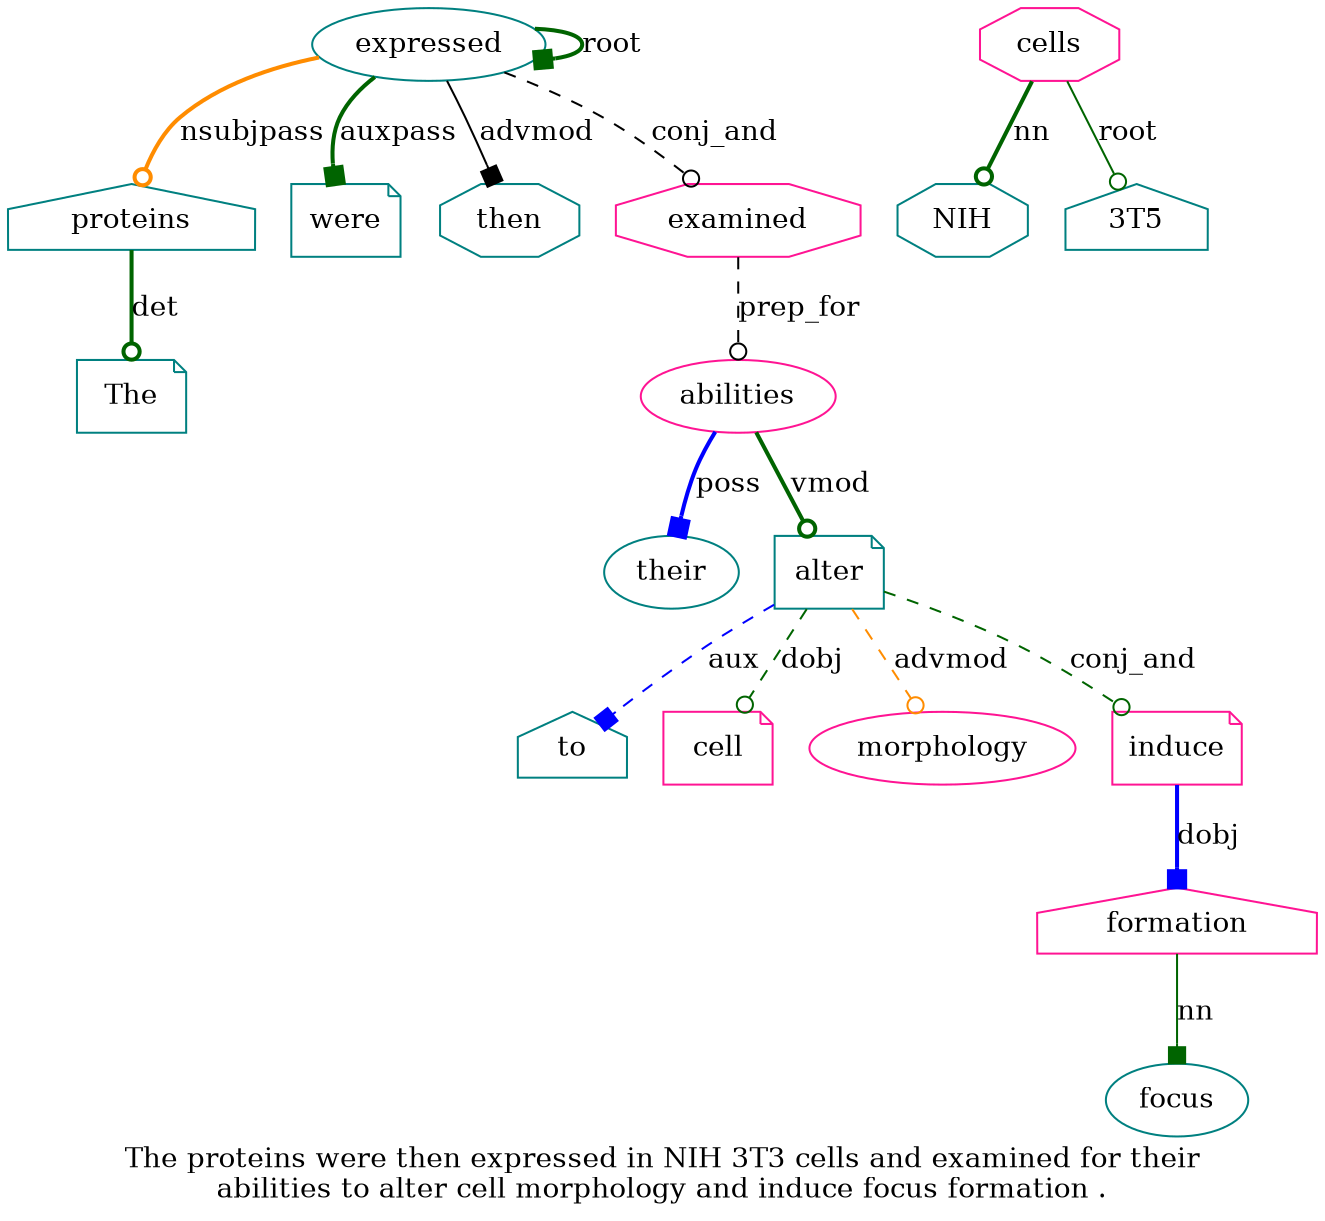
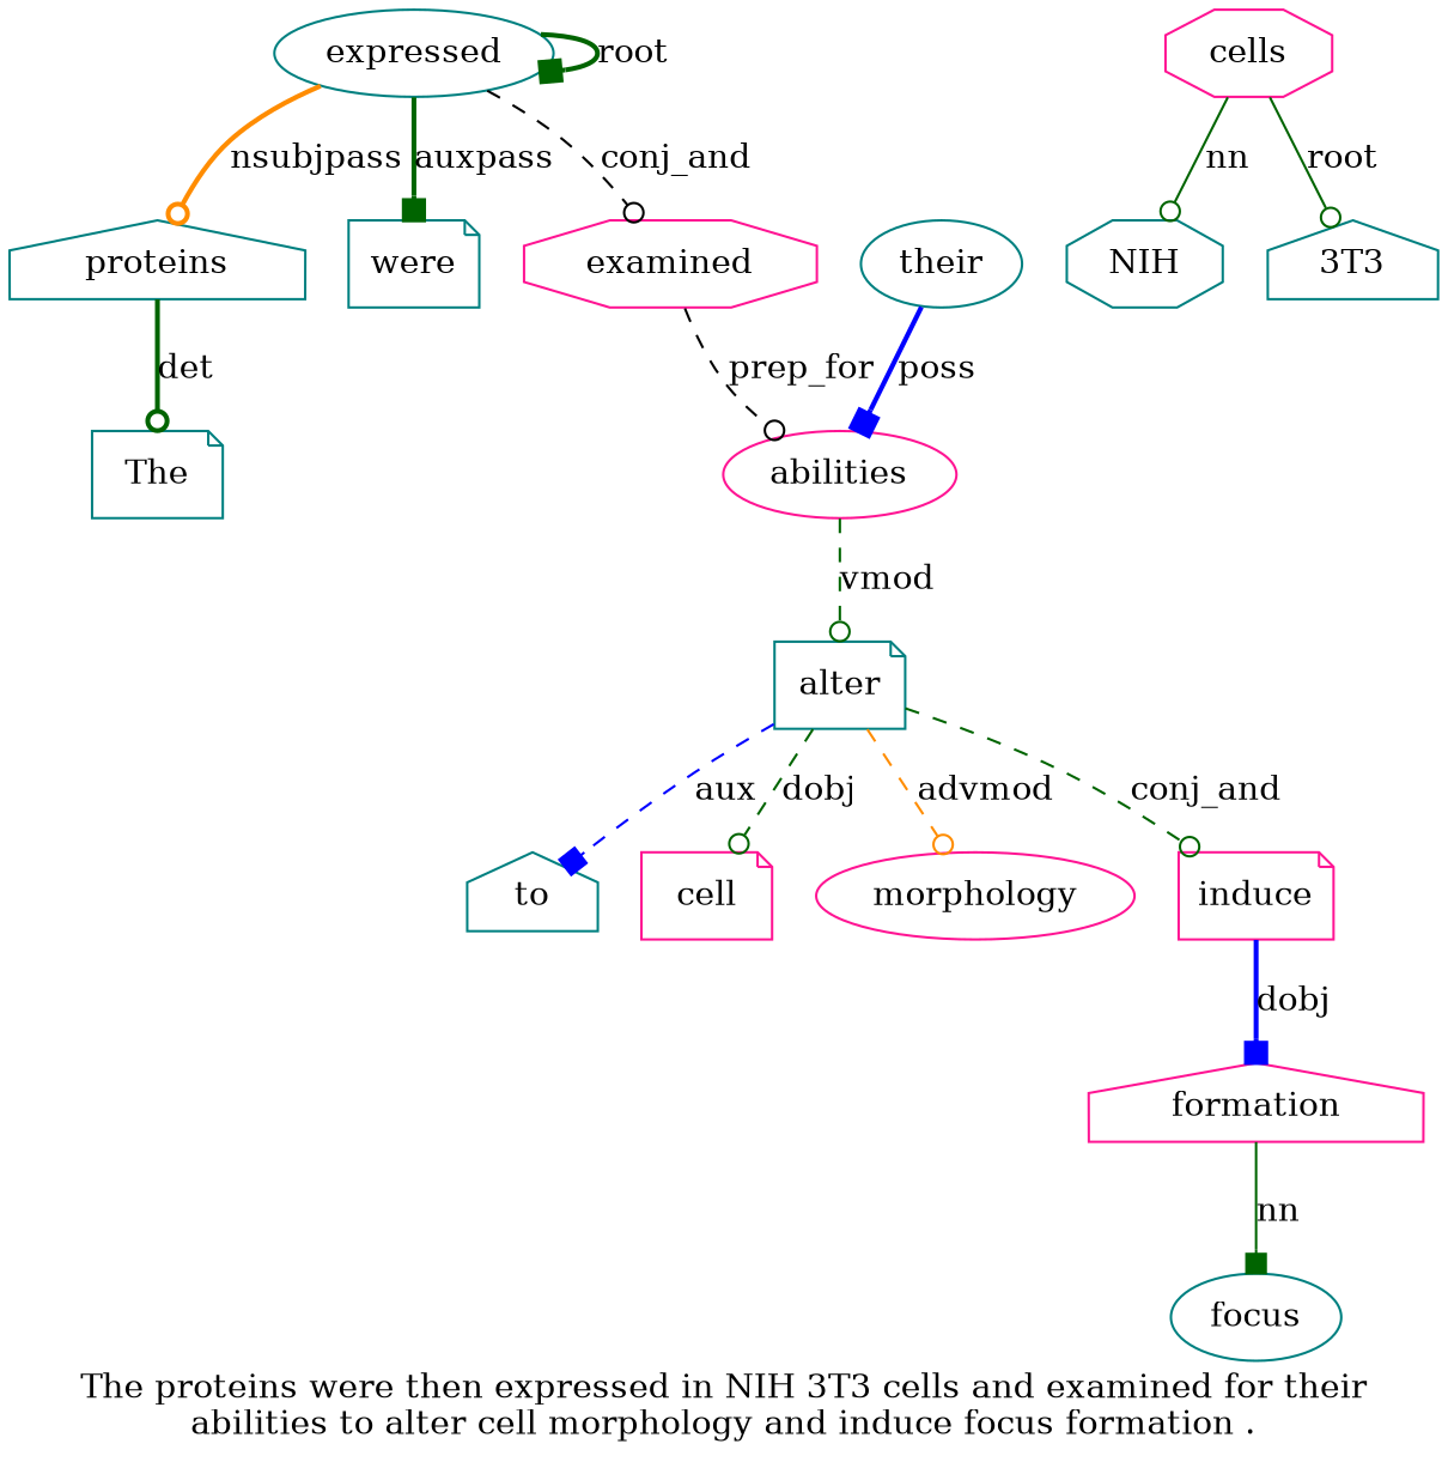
  digraph {
    label="The proteins were then expressed in NIH 3T3 cells and examined for their\nabilities to alter cell morphology and induce focus formation ."
    node [color=teal fillcolor=white shape=note style=filled]
    edge [arrowhead=odot color=darkgreen style=bold]
    n1 [label=proteins shape=house]
    n2 [label=The]
    n3 [label=expressed shape=ellipse]
    n4 [label=were]
-   n5 [label=then shape=octagon]
    n6 [color=deeppink label=examined shape=octagon]
    n7 [color=deeppink label=cells shape=octagon]
    n8 [label=NIH shape=octagon]
-   n9 [label="3T5" shape=house]
+   n9 [label="3T3" shape=house]
    n10 [color=deeppink label=abilities shape=ellipse]
    n11 [label=their shape=ellipse]
    n12 [label=alter]
    n13 [label=to shape=house]
    n14 [color=deeppink label=cell]
    n15 [color=deeppink label=morphology shape=ellipse]
    n16 [color=deeppink label=induce]
    n17 [color=deeppink label=formation shape=house]
    n18 [label=focus shape=ellipse]
    n1 -> n2 [label=det]
    n3 -> n1 [color=darkorange label=nsubjpass]
    n3 -> n3 [arrowhead=box label=root]
    n3 -> n4 [arrowhead=box label=auxpass]
-   n3 -> n5 [arrowhead=box color=black label=advmod style=solid]
    n3 -> n6 [color=black label=conj_and style=dashed]
    n6 -> n10 [color=black label=prep_for style=dashed]
-   n7 -> n8 [label=nn]
+   n7 -> n8 [label=nn style=solid]
    n7 -> n9 [label=root style=solid]
-   n10 -> n11 [arrowhead=box color=blue label=poss]
-   n10 -> n12 [label=vmod]
+   n11 -> n10 [arrowhead=box color=blue label=poss]
+   n10 -> n12 [label=vmod style=dashed]
    n12 -> n13 [arrowhead=box color=blue label=aux style=dashed]
    n12 -> n14 [label=dobj style=dashed]
    n12 -> n15 [color=darkorange label=advmod style=dashed]
    n12 -> n16 [label=conj_and style=dashed]
    n16 -> n17 [arrowhead=box color=blue label=dobj]
    n17 -> n18 [arrowhead=box label=nn style=solid]
  }
